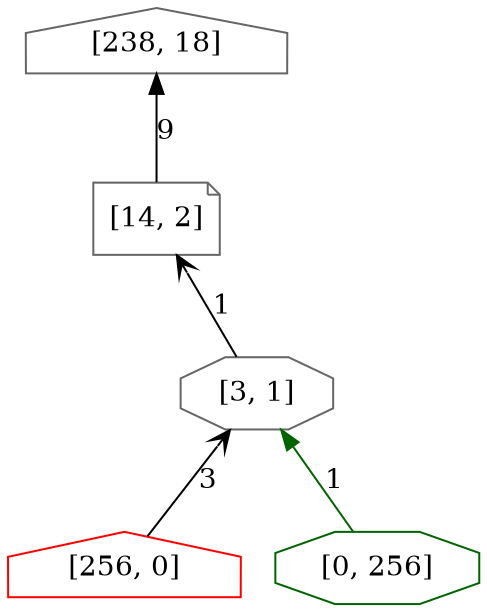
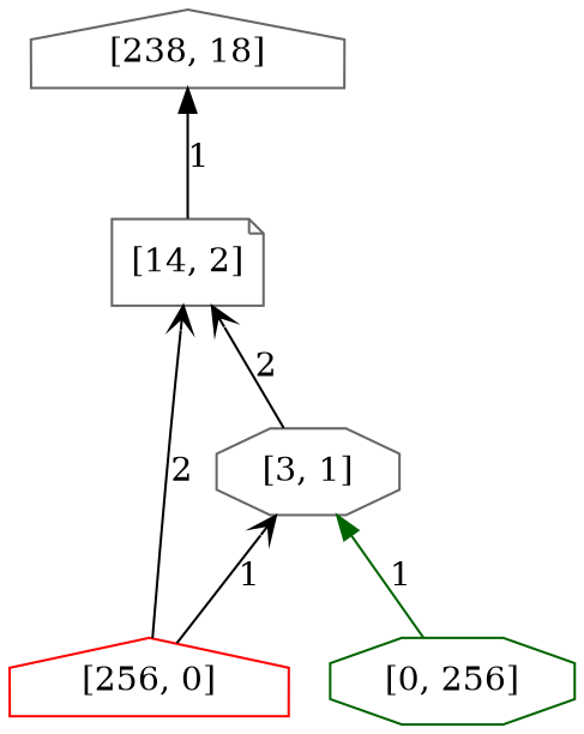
  digraph {
    ordering=out
    rankdir=BT
    node [color=gray40 shape=house]
    edge [arrowhead=vee color=black]
    n1 [color=red label="[256, 0]"]
    n2 [label="[14, 2]" shape=note]
    n3 [label="[3, 1]" shape=octagon]
    n4 [label="[238, 18]"]
    n5 [color=darkgreen label="[0, 256]" shape=octagon]
-   n1 -> n3 [label=3]
-   n2 -> n4 [arrowhead=normal label=9]
-   n3 -> n2 [label=1]
+   n1 -> n2 [label=2]
+   n1 -> n3 [label=1]
+   n2 -> n4 [arrowhead=normal label=1]
+   n3 -> n2 [label=2]
    n5 -> n3 [arrowhead=normal color=darkgreen label=1]
  }
